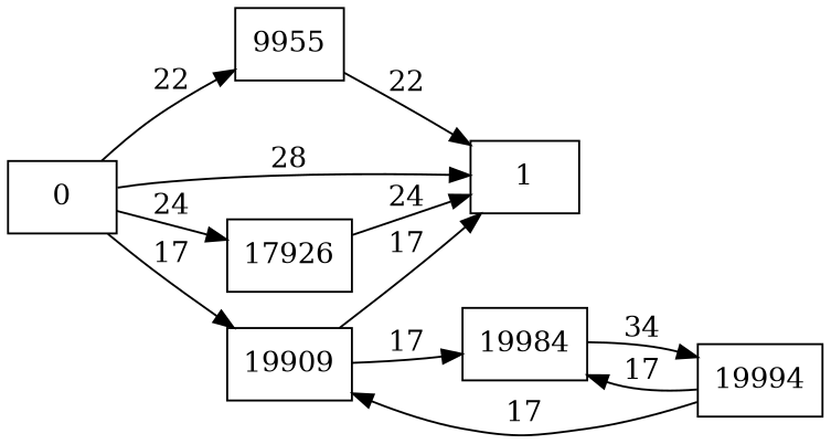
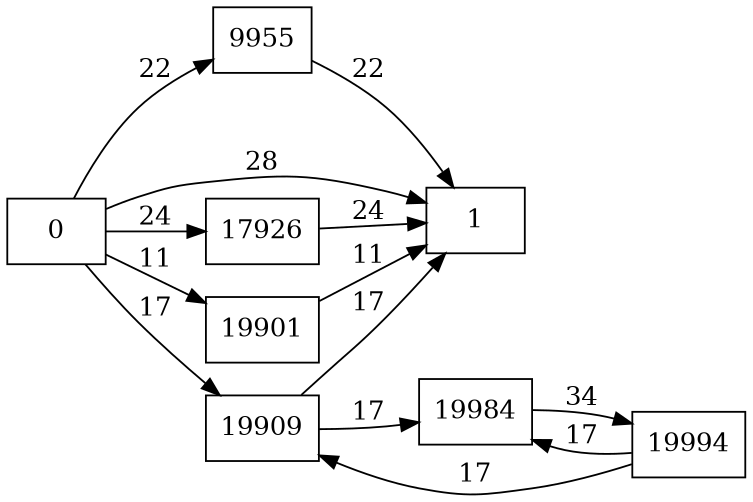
  digraph {
    rankdir=LR
    node [shape=rectangle]
    n1 [label=9955]
    1
    n3 [label=17926]
+   19901
    19909
    19984
    19994
    0
    n1 -> 1 [label=22]
    n3 -> 1 [label=24]
+   19901 -> 1 [label=11]
    19909 -> 1 [label=17]
    19909 -> 19984 [label=17]
    19984 -> 19994 [label=34]
    19994 -> 19909 [label=17]
    19994 -> 19984 [label=17]
    0 -> n1 [label=22]
    0 -> 1 [label=28]
    0 -> n3 [label=24]
+   0 -> 19901 [label=11]
    0 -> 19909 [label=17]
  }
